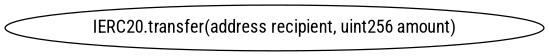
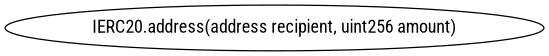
  digraph {
    fontname="Roboto Condensed"
-   "IERC20.transfer(address recipient, uint256 amount)" [height=0.5 width=5.8859 fontname="Roboto Condensed"]
+   "IERC20.transfer(address recipient, uint256 amount)" [height=0.5 width=5.8859 fontname="Roboto Condensed" label="IERC20.address(address recipient, uint256 amount)"]
  }
